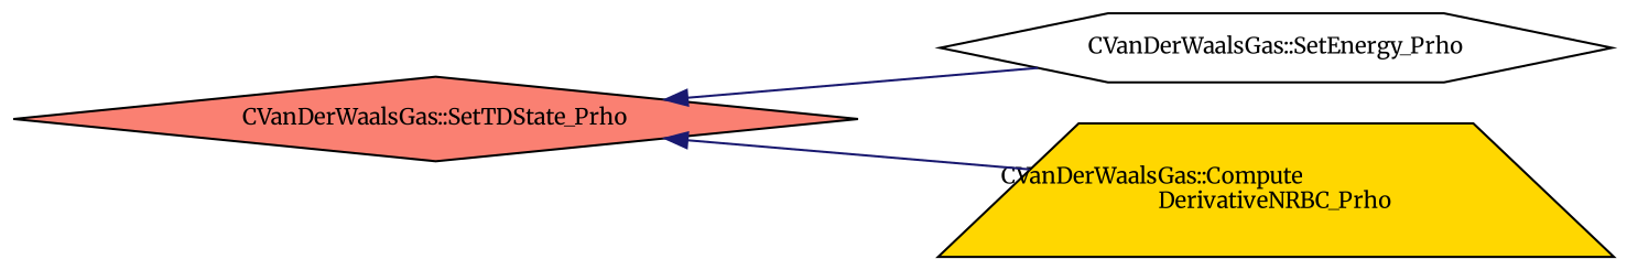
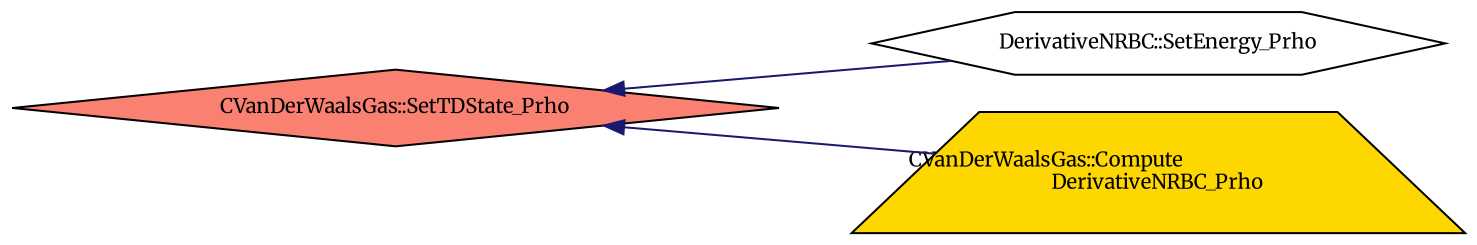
  digraph {
    fontname=Merriweather
    rankdir=LR
    node [color=black fontname=Merriweather fontsize=10 style=filled]
    edge [color=midnightblue dir=back fontname=Merriweather fontsize=10 labelfontname=Helvetica labelfontsize=10 style=solid]
-   n1 [fillcolor=white fontcolor=black height=0.2 label="CVanDerWaalsGas::SetEnergy_Prho" shape=hexagon width=0.4]
+   n1 [fillcolor=white fontcolor=black height=0.2 label="DerivativeNRBC::SetEnergy_Prho" shape=hexagon width=0.4]
    n2 [fillcolor=salmon height=0.2 label="CVanDerWaalsGas::SetTDState_Prho" shape=diamond width=0.4]
    n3 [fillcolor=gold height=0.2 label="CVanDerWaalsGas::Compute\lDerivativeNRBC_Prho" shape=trapezium width=0.4]
    n2 -> n1
    n2 -> n3
  }
